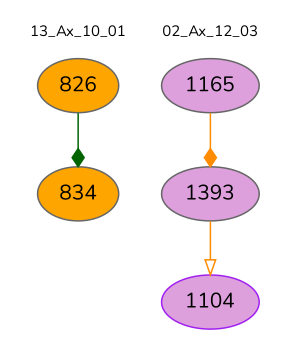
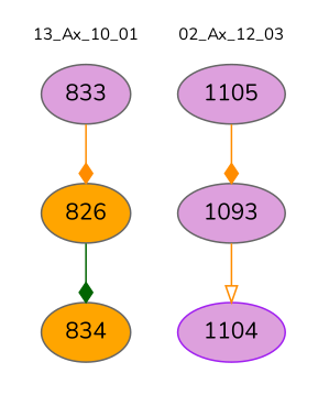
  digraph {
    fontname=Nunito
    node [color=gray40 fillcolor=plum fontname=Nunito style=filled]
    edge [arrowhead=diamond color=darkorange fontname=Nunito]
+   n1 [label=833]
    n2 [fillcolor=orange label=826]
    n3 [fillcolor=orange label=834]
-   n4 [label=1165]
-   n5 [label=1393]
+   n4 [label=1105]
+   n5 [label=1093]
    n6 [color=purple label=1104]
    subgraph cluster_1 {
      color=white
      fontsize=10
      label="13_Ax_10_01"
+     n1
      n2
      n3
    }
    subgraph cluster_2 {
      color=white
      fontsize=10
      label="02_Ax_12_03"
      n4
      n5
      n6
    }
+   n1 -> n2
    n2 -> n3 [color=darkgreen]
    n4 -> n5
    n5 -> n6 [arrowhead=onormal]
  }
